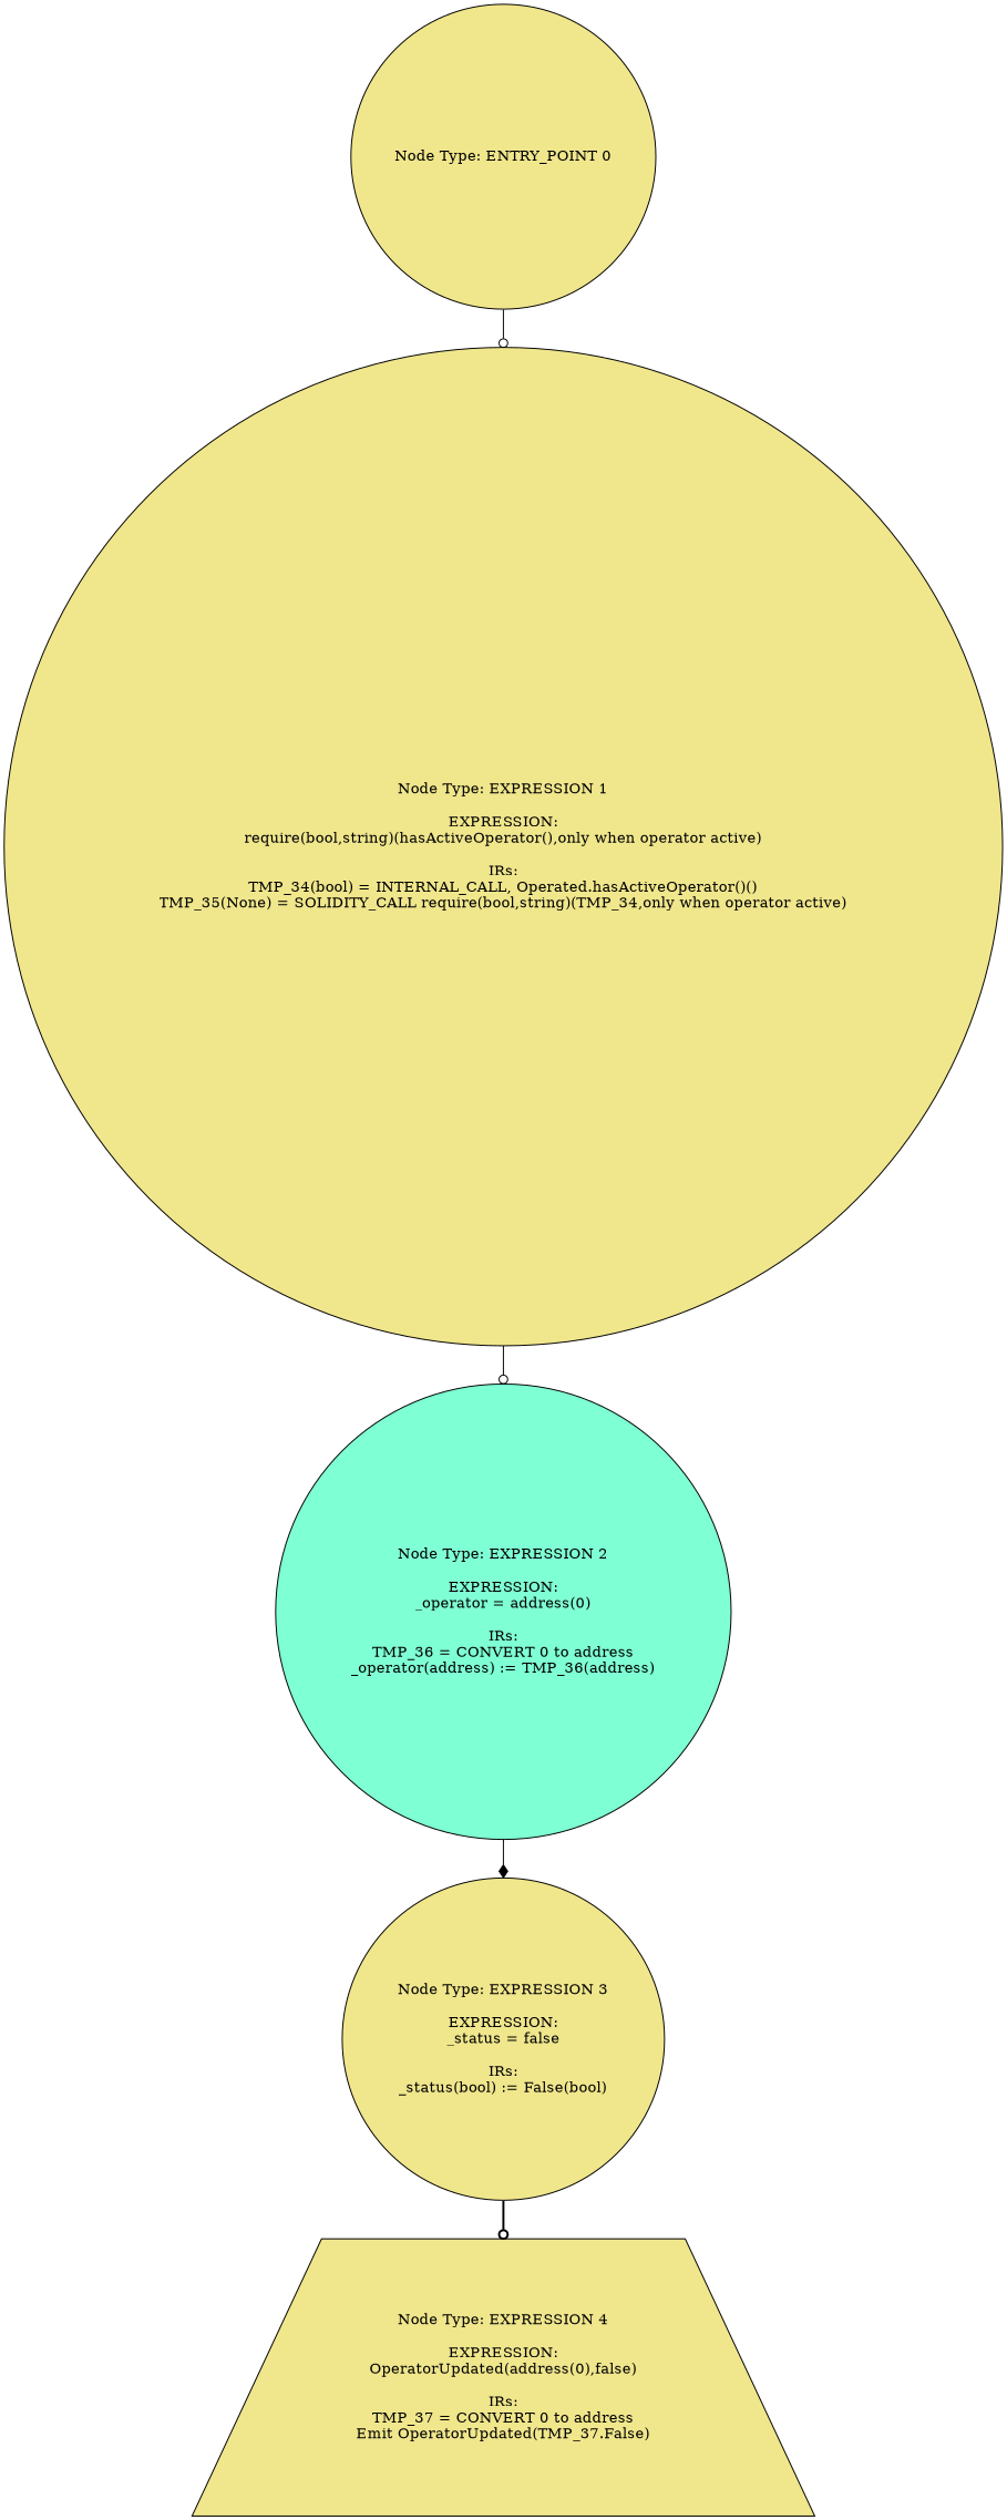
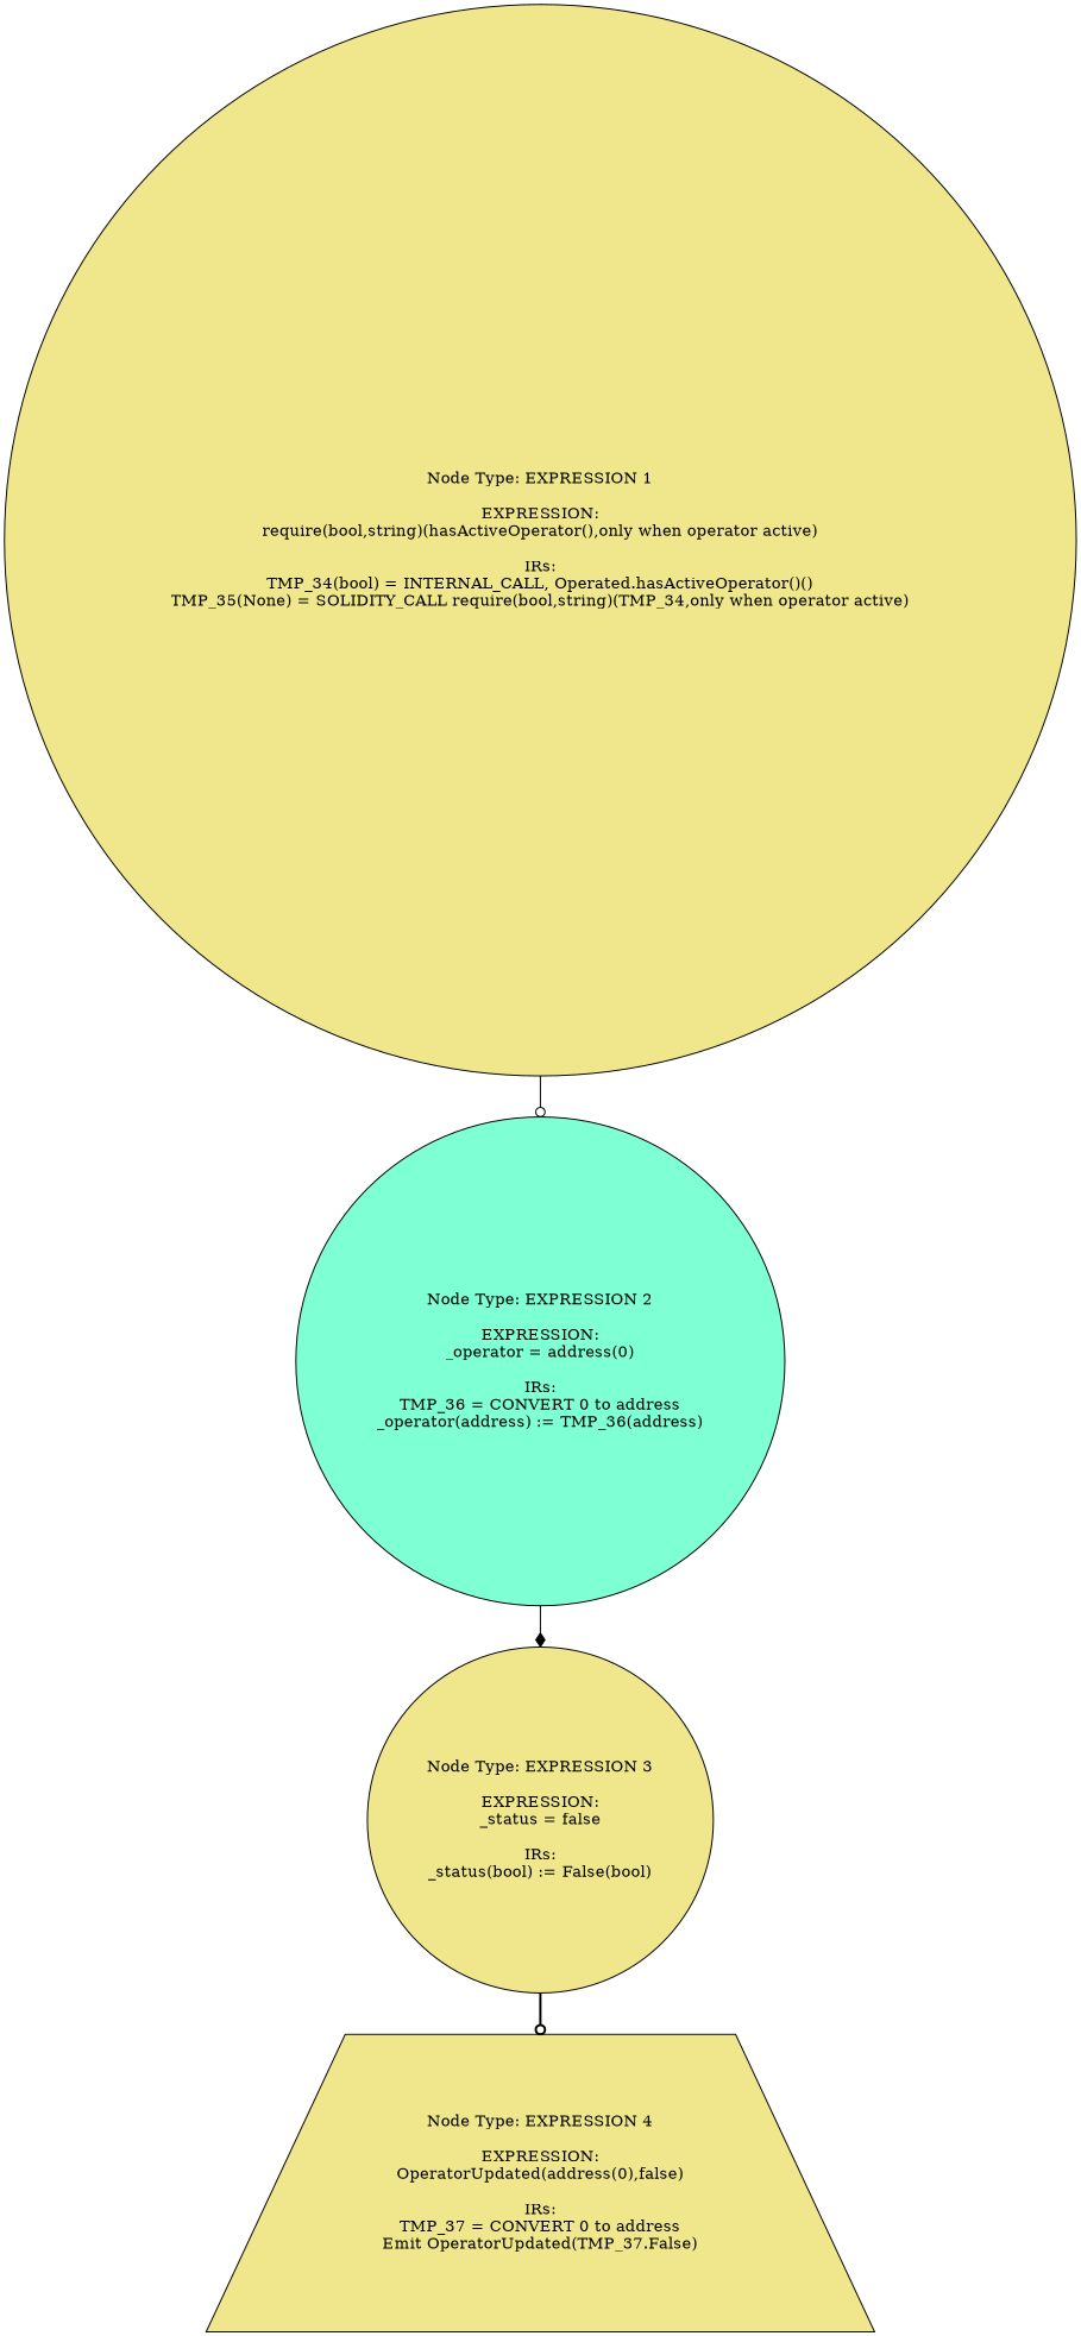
  digraph {
    node [style=filled fillcolor=khaki shape=circle]
    edge [style=solid arrowhead=odot]
-   n1 [label="Node Type: ENTRY_POINT 0\n"]
    n2 [label="Node Type: EXPRESSION 1\n\nEXPRESSION:\nrequire(bool,string)(hasActiveOperator(),only when operator active)\n\nIRs:\nTMP_34(bool) = INTERNAL_CALL, Operated.hasActiveOperator()()\nTMP_35(None) = SOLIDITY_CALL require(bool,string)(TMP_34,only when operator active)"]
    n3 [label="Node Type: EXPRESSION 2\n\nEXPRESSION:\n_operator = address(0)\n\nIRs:\nTMP_36 = CONVERT 0 to address\n_operator(address) := TMP_36(address)" fillcolor=aquamarine]
    n4 [label="Node Type: EXPRESSION 3\n\nEXPRESSION:\n_status = false\n\nIRs:\n_status(bool) := False(bool)"]
    n5 [label="Node Type: EXPRESSION 4\n\nEXPRESSION:\nOperatorUpdated(address(0),false)\n\nIRs:\nTMP_37 = CONVERT 0 to address\nEmit OperatorUpdated(TMP_37.False)" shape=trapezium]
-   n1 -> n2
    n2 -> n3
    n3 -> n4 [arrowhead=diamond]
    n4 -> n5 [style=bold]
  }
